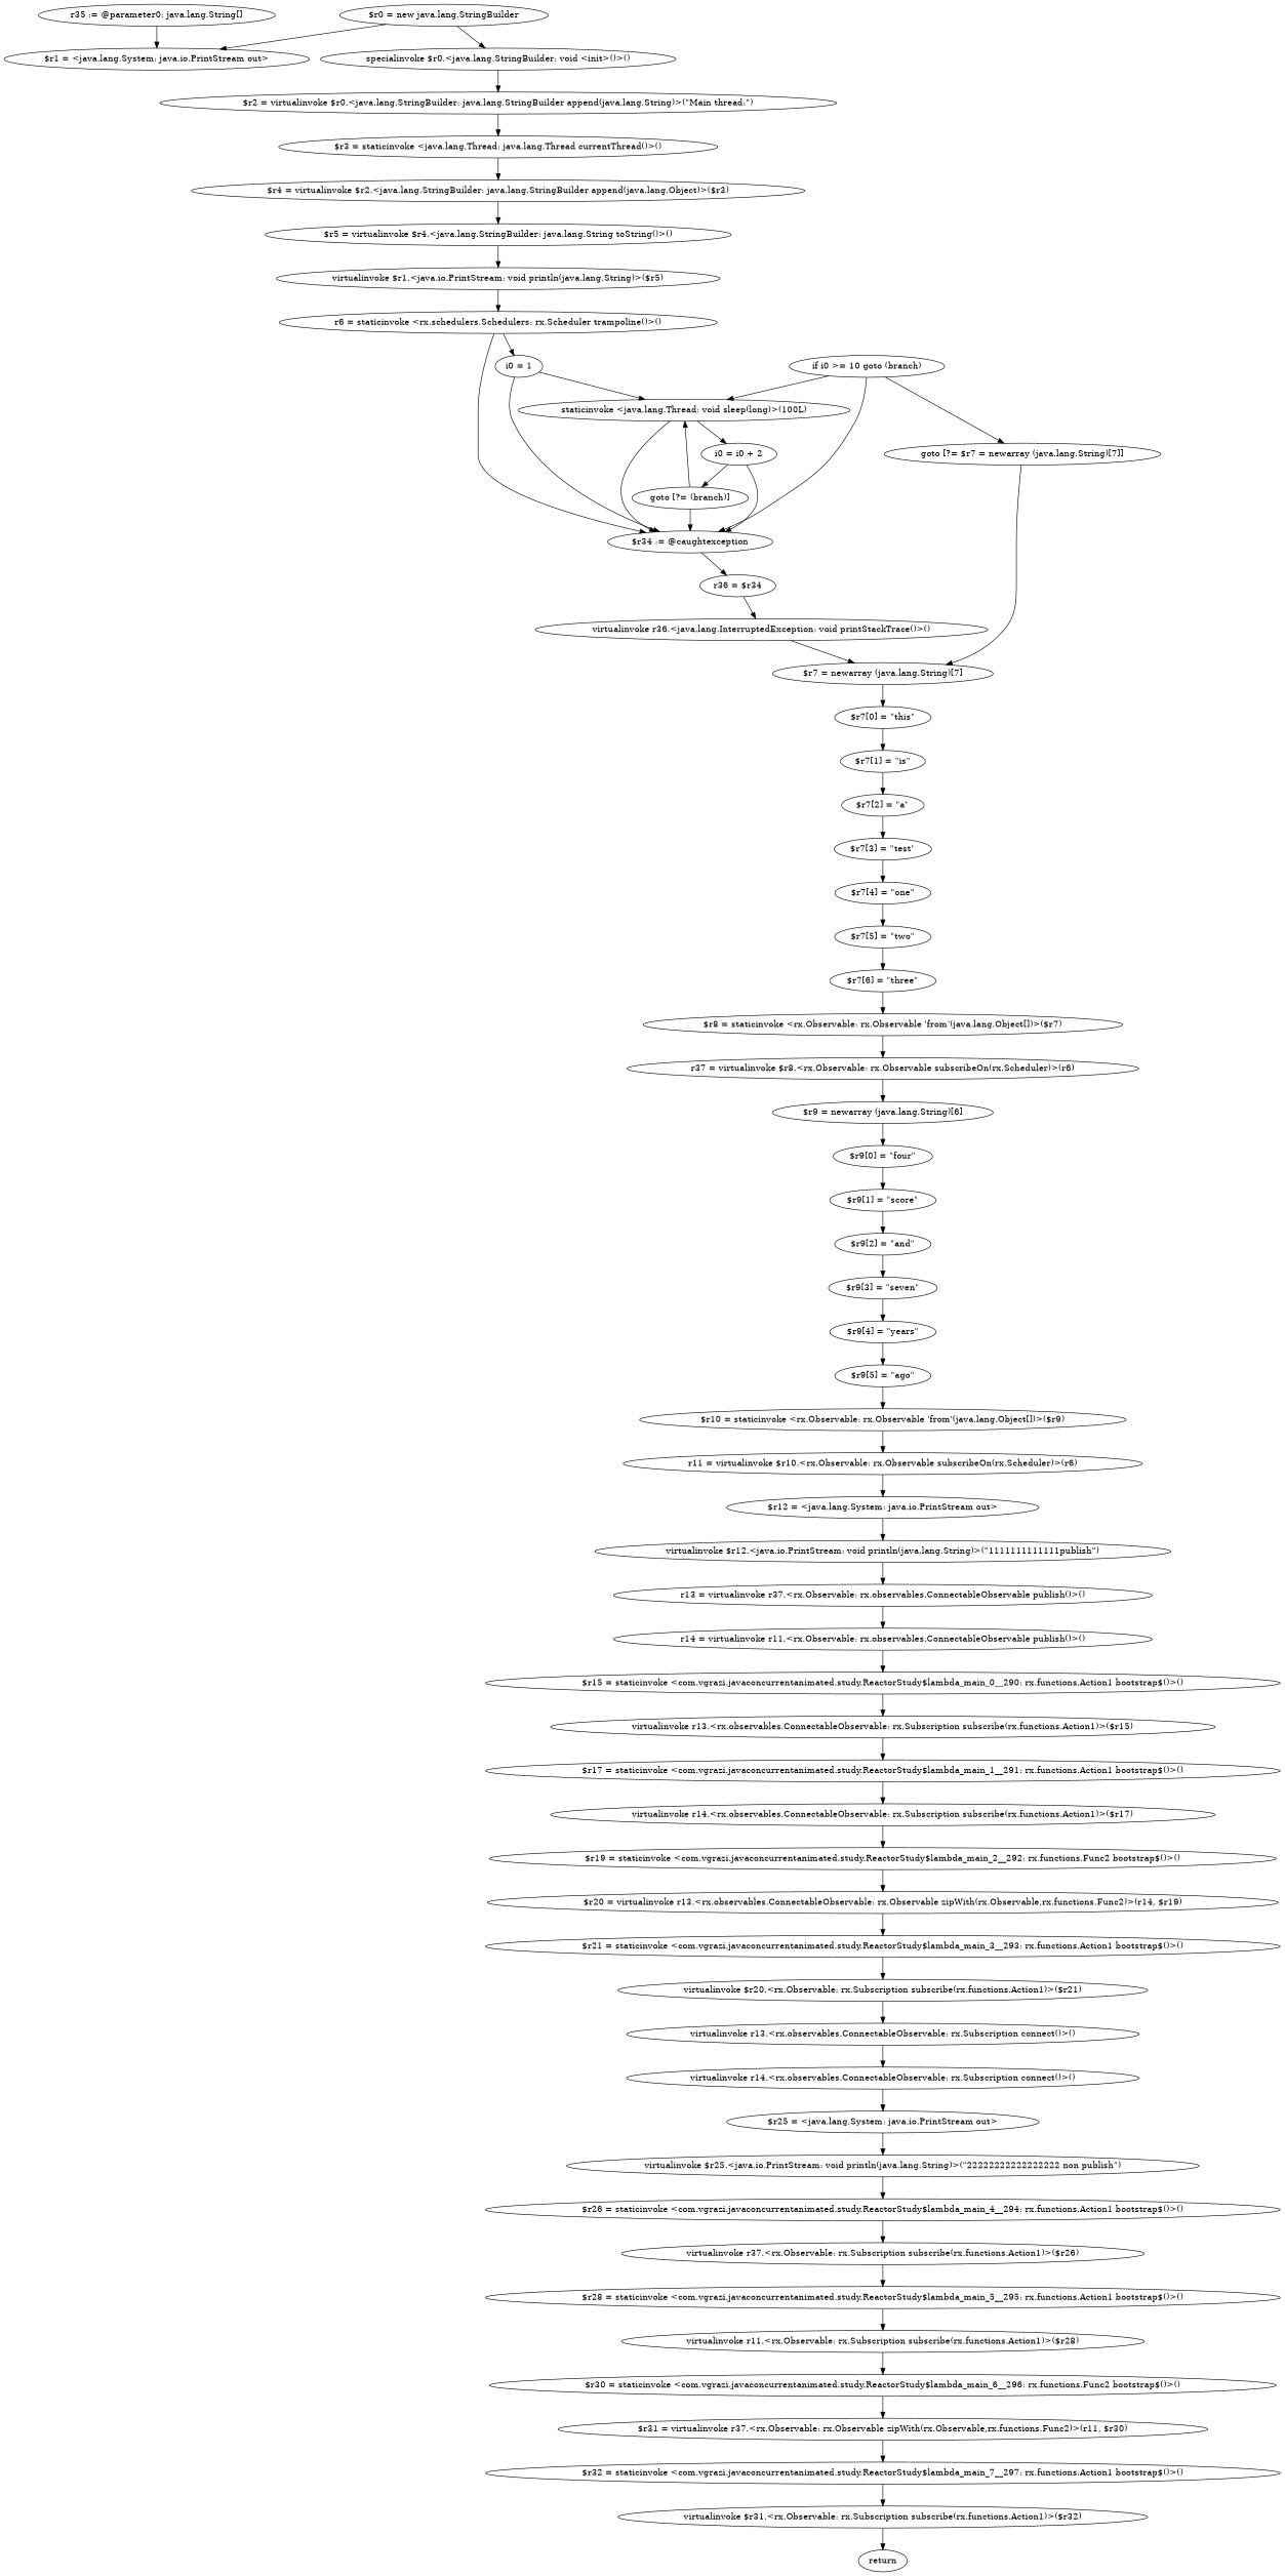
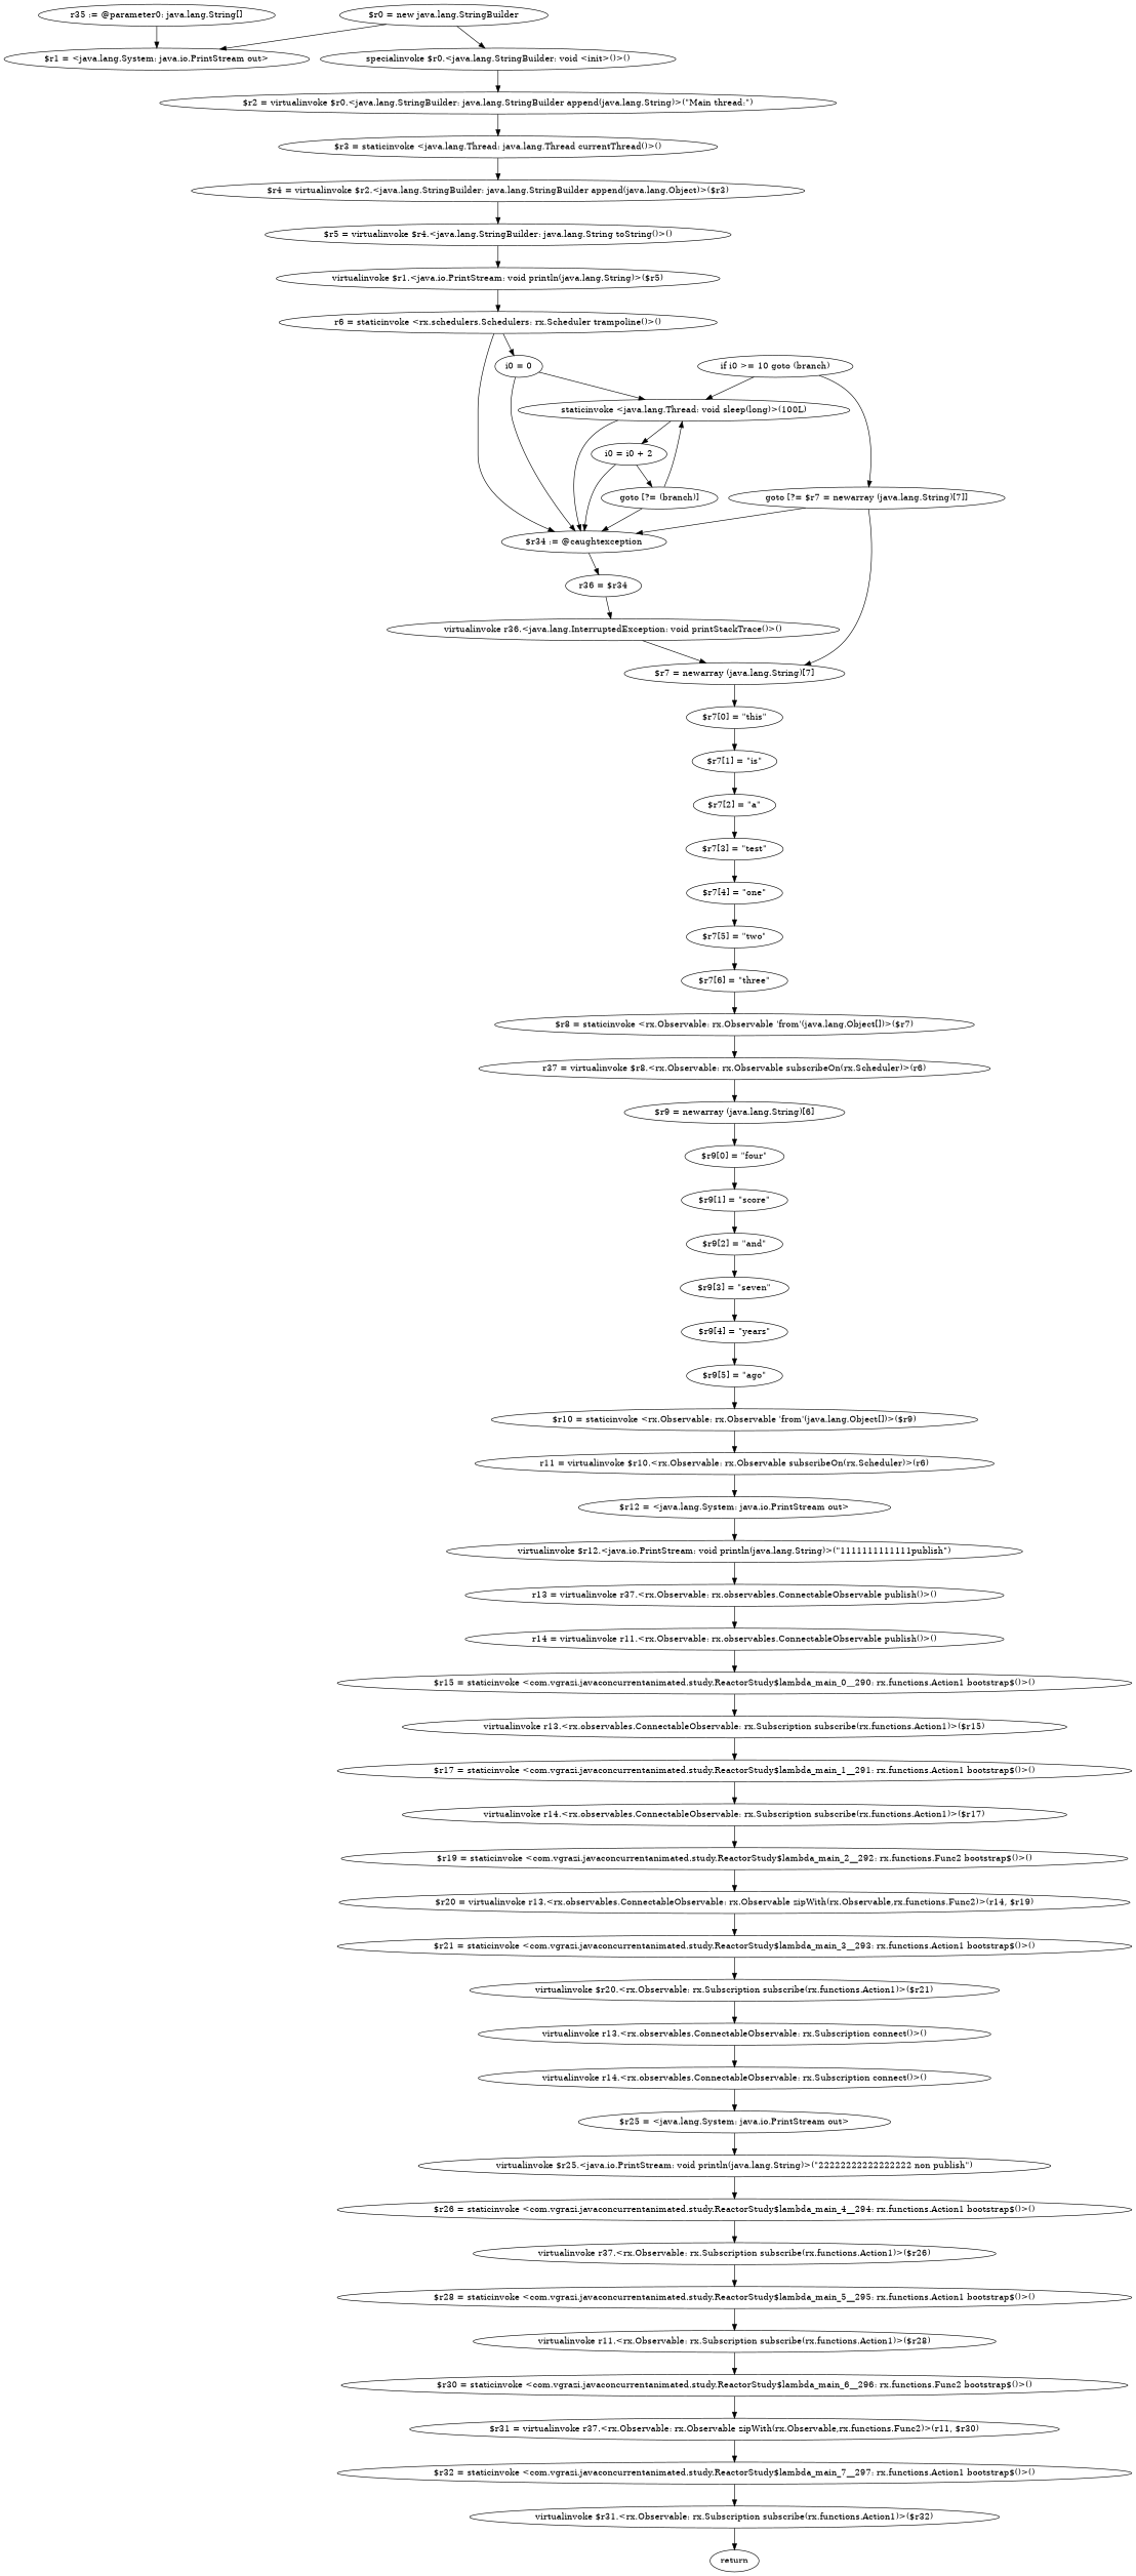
  digraph {
    "r35 := @parameter0: java.lang.String[]"
    "$r1 = <java.lang.System: java.io.PrintStream out>"
    "$r0 = new java.lang.StringBuilder"
    "specialinvoke $r0.<java.lang.StringBuilder: void <init>()>()"
    "$r2 = virtualinvoke $r0.<java.lang.StringBuilder: java.lang.StringBuilder append(java.lang.String)>(\"Main thread:\")"
    "$r3 = staticinvoke <java.lang.Thread: java.lang.Thread currentThread()>()"
    "$r4 = virtualinvoke $r2.<java.lang.StringBuilder: java.lang.StringBuilder append(java.lang.Object)>($r3)"
    "$r5 = virtualinvoke $r4.<java.lang.StringBuilder: java.lang.String toString()>()"
    "virtualinvoke $r1.<java.io.PrintStream: void println(java.lang.String)>($r5)"
    "r6 = staticinvoke <rx.schedulers.Schedulers: rx.Scheduler trampoline()>()"
-   "i0 = 0" [label="i0 = 1"]
+   "i0 = 0"
    "$r34 := @caughtexception"
    "staticinvoke <java.lang.Thread: void sleep(long)>(100L)"
    "r36 = $r34"
    "if i0 >= 10 goto (branch)"
    "goto [?= $r7 = newarray (java.lang.String)[7]]"
    n17 [label="i0 = i0 + 2"]
    "$r7 = newarray (java.lang.String)[7]"
    "goto [?= (branch)]"
    "$r7[0] = \"this\""
    "virtualinvoke r36.<java.lang.InterruptedException: void printStackTrace()>()"
    "$r7[1] = \"is\""
    "$r7[2] = \"a\""
    "$r7[3] = \"test\""
    "$r7[4] = \"one\""
    "$r7[5] = \"two\""
    "$r7[6] = \"three\""
    "$r8 = staticinvoke <rx.Observable: rx.Observable 'from'(java.lang.Object[])>($r7)"
    "r37 = virtualinvoke $r8.<rx.Observable: rx.Observable subscribeOn(rx.Scheduler)>(r6)"
    "$r9 = newarray (java.lang.String)[6]"
    "$r9[0] = \"four\""
    "$r9[1] = \"score\""
    "$r9[2] = \"and\""
    "$r9[3] = \"seven\""
    "$r9[4] = \"years\""
    "$r9[5] = \"ago\""
    "$r10 = staticinvoke <rx.Observable: rx.Observable 'from'(java.lang.Object[])>($r9)"
    "r11 = virtualinvoke $r10.<rx.Observable: rx.Observable subscribeOn(rx.Scheduler)>(r6)"
    "$r12 = <java.lang.System: java.io.PrintStream out>"
    "virtualinvoke $r12.<java.io.PrintStream: void println(java.lang.String)>(\"1111111111111publish\")"
    "r13 = virtualinvoke r37.<rx.Observable: rx.observables.ConnectableObservable publish()>()"
    "r14 = virtualinvoke r11.<rx.Observable: rx.observables.ConnectableObservable publish()>()"
    "$r15 = staticinvoke <com.vgrazi.javaconcurrentanimated.study.ReactorStudy$lambda_main_0__290: rx.functions.Action1 bootstrap$()>()"
    "virtualinvoke r13.<rx.observables.ConnectableObservable: rx.Subscription subscribe(rx.functions.Action1)>($r15)"
    "$r17 = staticinvoke <com.vgrazi.javaconcurrentanimated.study.ReactorStudy$lambda_main_1__291: rx.functions.Action1 bootstrap$()>()"
    "virtualinvoke r14.<rx.observables.ConnectableObservable: rx.Subscription subscribe(rx.functions.Action1)>($r17)"
    "$r19 = staticinvoke <com.vgrazi.javaconcurrentanimated.study.ReactorStudy$lambda_main_2__292: rx.functions.Func2 bootstrap$()>()"
    "$r20 = virtualinvoke r13.<rx.observables.ConnectableObservable: rx.Observable zipWith(rx.Observable,rx.functions.Func2)>(r14, $r19)"
    "$r21 = staticinvoke <com.vgrazi.javaconcurrentanimated.study.ReactorStudy$lambda_main_3__293: rx.functions.Action1 bootstrap$()>()"
    "virtualinvoke $r20.<rx.Observable: rx.Subscription subscribe(rx.functions.Action1)>($r21)"
    "virtualinvoke r13.<rx.observables.ConnectableObservable: rx.Subscription connect()>()"
    "virtualinvoke r14.<rx.observables.ConnectableObservable: rx.Subscription connect()>()"
    "$r25 = <java.lang.System: java.io.PrintStream out>"
    "virtualinvoke $r25.<java.io.PrintStream: void println(java.lang.String)>(\"22222222222222222 non publish\")"
    "$r26 = staticinvoke <com.vgrazi.javaconcurrentanimated.study.ReactorStudy$lambda_main_4__294: rx.functions.Action1 bootstrap$()>()"
    "virtualinvoke r37.<rx.Observable: rx.Subscription subscribe(rx.functions.Action1)>($r26)"
    "$r28 = staticinvoke <com.vgrazi.javaconcurrentanimated.study.ReactorStudy$lambda_main_5__295: rx.functions.Action1 bootstrap$()>()"
    "virtualinvoke r11.<rx.Observable: rx.Subscription subscribe(rx.functions.Action1)>($r28)"
    "$r30 = staticinvoke <com.vgrazi.javaconcurrentanimated.study.ReactorStudy$lambda_main_6__296: rx.functions.Func2 bootstrap$()>()"
    "$r31 = virtualinvoke r37.<rx.Observable: rx.Observable zipWith(rx.Observable,rx.functions.Func2)>(r11, $r30)"
    "$r32 = staticinvoke <com.vgrazi.javaconcurrentanimated.study.ReactorStudy$lambda_main_7__297: rx.functions.Action1 bootstrap$()>()"
    "virtualinvoke $r31.<rx.Observable: rx.Subscription subscribe(rx.functions.Action1)>($r32)"
    return
    "r35 := @parameter0: java.lang.String[]" -> "$r1 = <java.lang.System: java.io.PrintStream out>"
    "$r0 = new java.lang.StringBuilder" -> "$r1 = <java.lang.System: java.io.PrintStream out>"
    "$r0 = new java.lang.StringBuilder" -> "specialinvoke $r0.<java.lang.StringBuilder: void <init>()>()"
    "specialinvoke $r0.<java.lang.StringBuilder: void <init>()>()" -> "$r2 = virtualinvoke $r0.<java.lang.StringBuilder: java.lang.StringBuilder append(java.lang.String)>(\"Main thread:\")"
    "$r2 = virtualinvoke $r0.<java.lang.StringBuilder: java.lang.StringBuilder append(java.lang.String)>(\"Main thread:\")" -> "$r3 = staticinvoke <java.lang.Thread: java.lang.Thread currentThread()>()"
    "$r3 = staticinvoke <java.lang.Thread: java.lang.Thread currentThread()>()" -> "$r4 = virtualinvoke $r2.<java.lang.StringBuilder: java.lang.StringBuilder append(java.lang.Object)>($r3)"
    "$r4 = virtualinvoke $r2.<java.lang.StringBuilder: java.lang.StringBuilder append(java.lang.Object)>($r3)" -> "$r5 = virtualinvoke $r4.<java.lang.StringBuilder: java.lang.String toString()>()"
    "$r5 = virtualinvoke $r4.<java.lang.StringBuilder: java.lang.String toString()>()" -> "virtualinvoke $r1.<java.io.PrintStream: void println(java.lang.String)>($r5)"
    "virtualinvoke $r1.<java.io.PrintStream: void println(java.lang.String)>($r5)" -> "r6 = staticinvoke <rx.schedulers.Schedulers: rx.Scheduler trampoline()>()"
    "r6 = staticinvoke <rx.schedulers.Schedulers: rx.Scheduler trampoline()>()" -> "i0 = 0"
    "r6 = staticinvoke <rx.schedulers.Schedulers: rx.Scheduler trampoline()>()" -> "$r34 := @caughtexception"
    "i0 = 0" -> "$r34 := @caughtexception"
    "i0 = 0" -> "staticinvoke <java.lang.Thread: void sleep(long)>(100L)"
    "$r34 := @caughtexception" -> "r36 = $r34"
    "staticinvoke <java.lang.Thread: void sleep(long)>(100L)" -> "$r34 := @caughtexception"
    "staticinvoke <java.lang.Thread: void sleep(long)>(100L)" -> n17
    "r36 = $r34" -> "virtualinvoke r36.<java.lang.InterruptedException: void printStackTrace()>()"
-   "if i0 >= 10 goto (branch)" -> "$r34 := @caughtexception"
+   "goto [?= $r7 = newarray (java.lang.String)[7]]" -> "$r34 := @caughtexception"
    "if i0 >= 10 goto (branch)" -> "staticinvoke <java.lang.Thread: void sleep(long)>(100L)"
    "if i0 >= 10 goto (branch)" -> "goto [?= $r7 = newarray (java.lang.String)[7]]"
    "goto [?= $r7 = newarray (java.lang.String)[7]]" -> "$r7 = newarray (java.lang.String)[7]"
    n17 -> "$r34 := @caughtexception"
    n17 -> "goto [?= (branch)]"
    "$r7 = newarray (java.lang.String)[7]" -> "$r7[0] = \"this\""
    "goto [?= (branch)]" -> "$r34 := @caughtexception"
    "goto [?= (branch)]" -> "staticinvoke <java.lang.Thread: void sleep(long)>(100L)"
    "$r7[0] = \"this\"" -> "$r7[1] = \"is\""
    "virtualinvoke r36.<java.lang.InterruptedException: void printStackTrace()>()" -> "$r7 = newarray (java.lang.String)[7]"
    "$r7[1] = \"is\"" -> "$r7[2] = \"a\""
    "$r7[2] = \"a\"" -> "$r7[3] = \"test\""
    "$r7[3] = \"test\"" -> "$r7[4] = \"one\""
    "$r7[4] = \"one\"" -> "$r7[5] = \"two\""
    "$r7[5] = \"two\"" -> "$r7[6] = \"three\""
    "$r7[6] = \"three\"" -> "$r8 = staticinvoke <rx.Observable: rx.Observable 'from'(java.lang.Object[])>($r7)"
    "$r8 = staticinvoke <rx.Observable: rx.Observable 'from'(java.lang.Object[])>($r7)" -> "r37 = virtualinvoke $r8.<rx.Observable: rx.Observable subscribeOn(rx.Scheduler)>(r6)"
    "r37 = virtualinvoke $r8.<rx.Observable: rx.Observable subscribeOn(rx.Scheduler)>(r6)" -> "$r9 = newarray (java.lang.String)[6]"
    "$r9 = newarray (java.lang.String)[6]" -> "$r9[0] = \"four\""
    "$r9[0] = \"four\"" -> "$r9[1] = \"score\""
    "$r9[1] = \"score\"" -> "$r9[2] = \"and\""
    "$r9[2] = \"and\"" -> "$r9[3] = \"seven\""
    "$r9[3] = \"seven\"" -> "$r9[4] = \"years\""
    "$r9[4] = \"years\"" -> "$r9[5] = \"ago\""
    "$r9[5] = \"ago\"" -> "$r10 = staticinvoke <rx.Observable: rx.Observable 'from'(java.lang.Object[])>($r9)"
    "$r10 = staticinvoke <rx.Observable: rx.Observable 'from'(java.lang.Object[])>($r9)" -> "r11 = virtualinvoke $r10.<rx.Observable: rx.Observable subscribeOn(rx.Scheduler)>(r6)"
    "r11 = virtualinvoke $r10.<rx.Observable: rx.Observable subscribeOn(rx.Scheduler)>(r6)" -> "$r12 = <java.lang.System: java.io.PrintStream out>"
    "$r12 = <java.lang.System: java.io.PrintStream out>" -> "virtualinvoke $r12.<java.io.PrintStream: void println(java.lang.String)>(\"1111111111111publish\")"
    "virtualinvoke $r12.<java.io.PrintStream: void println(java.lang.String)>(\"1111111111111publish\")" -> "r13 = virtualinvoke r37.<rx.Observable: rx.observables.ConnectableObservable publish()>()"
    "r13 = virtualinvoke r37.<rx.Observable: rx.observables.ConnectableObservable publish()>()" -> "r14 = virtualinvoke r11.<rx.Observable: rx.observables.ConnectableObservable publish()>()"
    "r14 = virtualinvoke r11.<rx.Observable: rx.observables.ConnectableObservable publish()>()" -> "$r15 = staticinvoke <com.vgrazi.javaconcurrentanimated.study.ReactorStudy$lambda_main_0__290: rx.functions.Action1 bootstrap$()>()"
    "$r15 = staticinvoke <com.vgrazi.javaconcurrentanimated.study.ReactorStudy$lambda_main_0__290: rx.functions.Action1 bootstrap$()>()" -> "virtualinvoke r13.<rx.observables.ConnectableObservable: rx.Subscription subscribe(rx.functions.Action1)>($r15)"
    "virtualinvoke r13.<rx.observables.ConnectableObservable: rx.Subscription subscribe(rx.functions.Action1)>($r15)" -> "$r17 = staticinvoke <com.vgrazi.javaconcurrentanimated.study.ReactorStudy$lambda_main_1__291: rx.functions.Action1 bootstrap$()>()"
    "$r17 = staticinvoke <com.vgrazi.javaconcurrentanimated.study.ReactorStudy$lambda_main_1__291: rx.functions.Action1 bootstrap$()>()" -> "virtualinvoke r14.<rx.observables.ConnectableObservable: rx.Subscription subscribe(rx.functions.Action1)>($r17)"
    "virtualinvoke r14.<rx.observables.ConnectableObservable: rx.Subscription subscribe(rx.functions.Action1)>($r17)" -> "$r19 = staticinvoke <com.vgrazi.javaconcurrentanimated.study.ReactorStudy$lambda_main_2__292: rx.functions.Func2 bootstrap$()>()"
    "$r19 = staticinvoke <com.vgrazi.javaconcurrentanimated.study.ReactorStudy$lambda_main_2__292: rx.functions.Func2 bootstrap$()>()" -> "$r20 = virtualinvoke r13.<rx.observables.ConnectableObservable: rx.Observable zipWith(rx.Observable,rx.functions.Func2)>(r14, $r19)"
    "$r20 = virtualinvoke r13.<rx.observables.ConnectableObservable: rx.Observable zipWith(rx.Observable,rx.functions.Func2)>(r14, $r19)" -> "$r21 = staticinvoke <com.vgrazi.javaconcurrentanimated.study.ReactorStudy$lambda_main_3__293: rx.functions.Action1 bootstrap$()>()"
    "$r21 = staticinvoke <com.vgrazi.javaconcurrentanimated.study.ReactorStudy$lambda_main_3__293: rx.functions.Action1 bootstrap$()>()" -> "virtualinvoke $r20.<rx.Observable: rx.Subscription subscribe(rx.functions.Action1)>($r21)"
    "virtualinvoke $r20.<rx.Observable: rx.Subscription subscribe(rx.functions.Action1)>($r21)" -> "virtualinvoke r13.<rx.observables.ConnectableObservable: rx.Subscription connect()>()"
    "virtualinvoke r13.<rx.observables.ConnectableObservable: rx.Subscription connect()>()" -> "virtualinvoke r14.<rx.observables.ConnectableObservable: rx.Subscription connect()>()"
    "virtualinvoke r14.<rx.observables.ConnectableObservable: rx.Subscription connect()>()" -> "$r25 = <java.lang.System: java.io.PrintStream out>"
    "$r25 = <java.lang.System: java.io.PrintStream out>" -> "virtualinvoke $r25.<java.io.PrintStream: void println(java.lang.String)>(\"22222222222222222 non publish\")"
    "virtualinvoke $r25.<java.io.PrintStream: void println(java.lang.String)>(\"22222222222222222 non publish\")" -> "$r26 = staticinvoke <com.vgrazi.javaconcurrentanimated.study.ReactorStudy$lambda_main_4__294: rx.functions.Action1 bootstrap$()>()"
    "$r26 = staticinvoke <com.vgrazi.javaconcurrentanimated.study.ReactorStudy$lambda_main_4__294: rx.functions.Action1 bootstrap$()>()" -> "virtualinvoke r37.<rx.Observable: rx.Subscription subscribe(rx.functions.Action1)>($r26)"
    "virtualinvoke r37.<rx.Observable: rx.Subscription subscribe(rx.functions.Action1)>($r26)" -> "$r28 = staticinvoke <com.vgrazi.javaconcurrentanimated.study.ReactorStudy$lambda_main_5__295: rx.functions.Action1 bootstrap$()>()"
    "$r28 = staticinvoke <com.vgrazi.javaconcurrentanimated.study.ReactorStudy$lambda_main_5__295: rx.functions.Action1 bootstrap$()>()" -> "virtualinvoke r11.<rx.Observable: rx.Subscription subscribe(rx.functions.Action1)>($r28)"
    "virtualinvoke r11.<rx.Observable: rx.Subscription subscribe(rx.functions.Action1)>($r28)" -> "$r30 = staticinvoke <com.vgrazi.javaconcurrentanimated.study.ReactorStudy$lambda_main_6__296: rx.functions.Func2 bootstrap$()>()"
    "$r30 = staticinvoke <com.vgrazi.javaconcurrentanimated.study.ReactorStudy$lambda_main_6__296: rx.functions.Func2 bootstrap$()>()" -> "$r31 = virtualinvoke r37.<rx.Observable: rx.Observable zipWith(rx.Observable,rx.functions.Func2)>(r11, $r30)"
    "$r31 = virtualinvoke r37.<rx.Observable: rx.Observable zipWith(rx.Observable,rx.functions.Func2)>(r11, $r30)" -> "$r32 = staticinvoke <com.vgrazi.javaconcurrentanimated.study.ReactorStudy$lambda_main_7__297: rx.functions.Action1 bootstrap$()>()"
    "$r32 = staticinvoke <com.vgrazi.javaconcurrentanimated.study.ReactorStudy$lambda_main_7__297: rx.functions.Action1 bootstrap$()>()" -> "virtualinvoke $r31.<rx.Observable: rx.Subscription subscribe(rx.functions.Action1)>($r32)"
    "virtualinvoke $r31.<rx.Observable: rx.Subscription subscribe(rx.functions.Action1)>($r32)" -> return
  }
